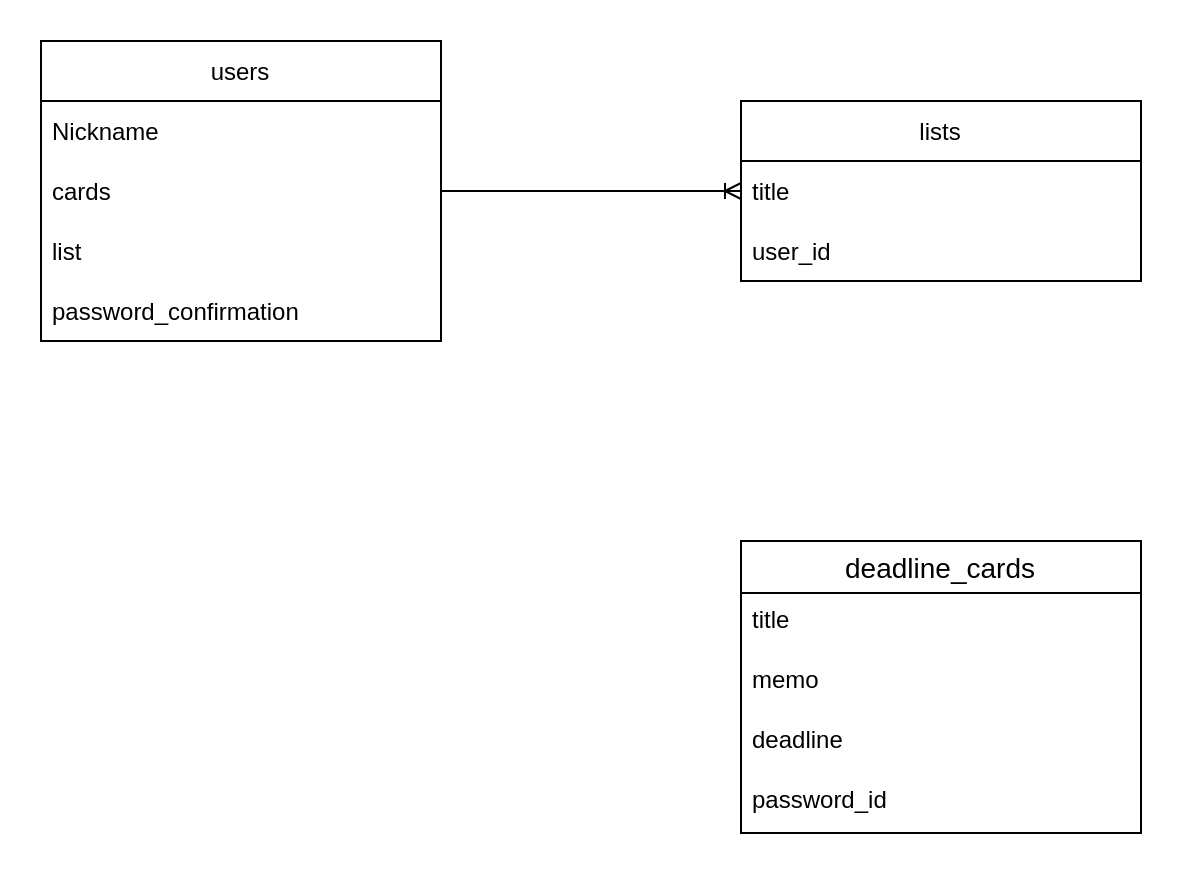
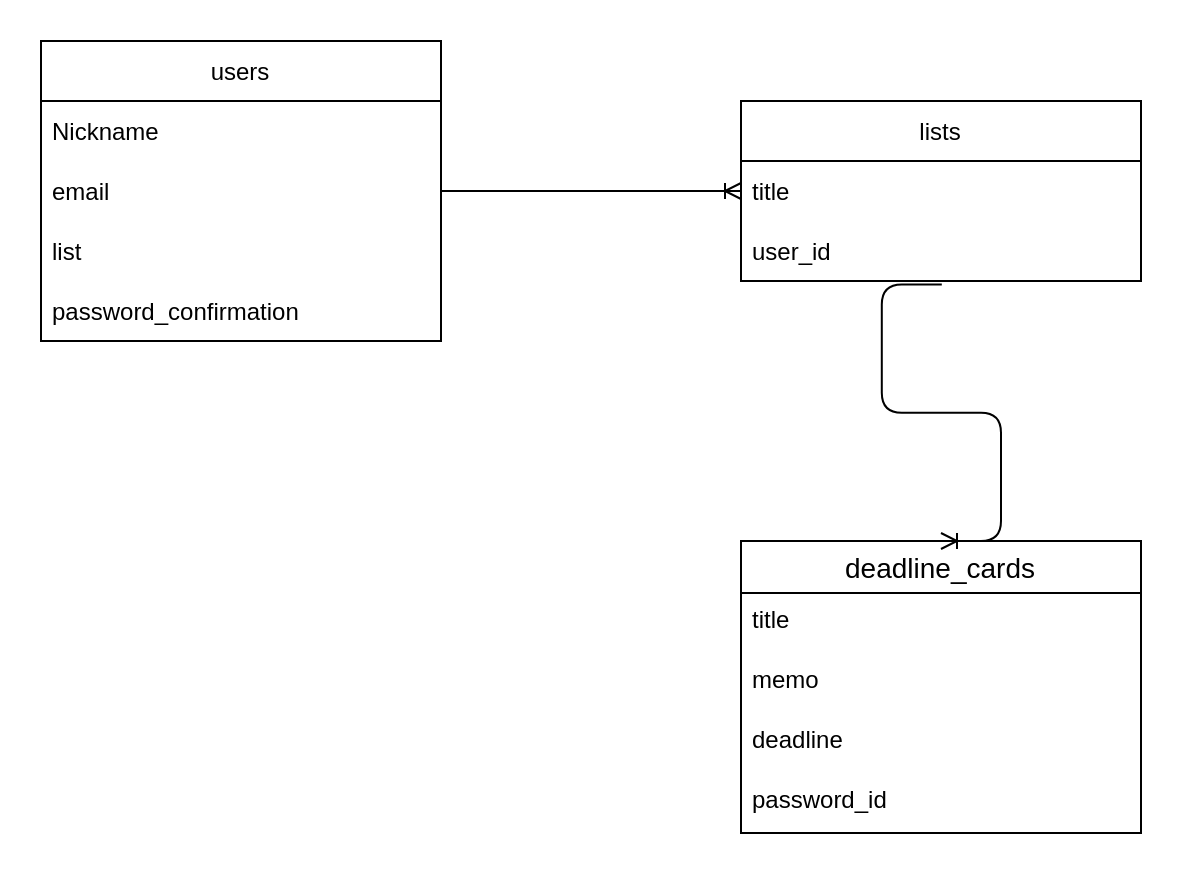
  <mxCell id="0" />
  <mxCell id="1" parent="0" />
  <mxCell id="2" value="users" style="swimlane;fontStyle=0;childLayout=stackLayout;horizontal=1;startSize=30;horizontalStack=0;resizeParent=1;resizeParentMax=0;resizeLast=0;collapsible=1;marginBottom=0;" vertex="1" parent="1"><mxGeometry x="20" y="20" width="200" height="150" as="geometry" /></mxCell>
  <mxCell id="3" value="Nickname" style="text;strokeColor=none;fillColor=none;align=left;verticalAlign=middle;spacingLeft=4;spacingRight=4;overflow=hidden;points=[[0,0.5],[1,0.5]];portConstraint=eastwest;rotatable=0;" vertex="1" parent="2"><mxGeometry y="30" width="200" height="30" as="geometry" /></mxCell>
- <mxCell id="4" value="cards" style="text;strokeColor=none;fillColor=none;align=left;verticalAlign=middle;spacingLeft=4;spacingRight=4;overflow=hidden;points=[[0,0.5],[1,0.5]];portConstraint=eastwest;rotatable=0;" vertex="1" parent="2"><mxGeometry y="60" width="200" height="30" as="geometry" /></mxCell>
+ <mxCell id="4" value="email" style="text;strokeColor=none;fillColor=none;align=left;verticalAlign=middle;spacingLeft=4;spacingRight=4;overflow=hidden;points=[[0,0.5],[1,0.5]];portConstraint=eastwest;rotatable=0;" vertex="1" parent="2"><mxGeometry y="60" width="200" height="30" as="geometry" /></mxCell>
  <mxCell id="5" value="list" style="text;strokeColor=none;fillColor=none;align=left;verticalAlign=middle;spacingLeft=4;spacingRight=4;overflow=hidden;points=[[0,0.5],[1,0.5]];portConstraint=eastwest;rotatable=0;" vertex="1" parent="2"><mxGeometry y="90" width="200" height="30" as="geometry" /></mxCell>
  <mxCell id="6" value="password_confirmation" style="text;strokeColor=none;fillColor=none;align=left;verticalAlign=middle;spacingLeft=4;spacingRight=4;overflow=hidden;points=[[0,0.5],[1,0.5]];portConstraint=eastwest;rotatable=0;" vertex="1" parent="2"><mxGeometry y="120" width="200" height="30" as="geometry" /></mxCell>
  <mxCell id="7" value="lists" style="swimlane;fontStyle=0;childLayout=stackLayout;horizontal=1;startSize=30;horizontalStack=0;resizeParent=1;resizeParentMax=0;resizeLast=0;collapsible=1;marginBottom=0;" vertex="1" parent="1"><mxGeometry x="370" y="50" width="200" height="90" as="geometry" /></mxCell>
  <mxCell id="8" value="title" style="text;strokeColor=none;fillColor=none;align=left;verticalAlign=middle;spacingLeft=4;spacingRight=4;overflow=hidden;points=[[0,0.5],[1,0.5]];portConstraint=eastwest;rotatable=0;" vertex="1" parent="7"><mxGeometry y="30" width="200" height="30" as="geometry" /></mxCell>
  <mxCell id="9" value="user_id" style="text;strokeColor=none;fillColor=none;align=left;verticalAlign=middle;spacingLeft=4;spacingRight=4;overflow=hidden;points=[[0,0.5],[1,0.5]];portConstraint=eastwest;rotatable=0;" vertex="1" parent="7"><mxGeometry y="60" width="200" height="30" as="geometry" /></mxCell>
  <mxCell id="10" value="deadline_cards" style="swimlane;fontStyle=0;childLayout=stackLayout;horizontal=1;startSize=26;horizontalStack=0;resizeParent=1;resizeParentMax=0;resizeLast=0;collapsible=1;marginBottom=0;align=center;fontSize=14;" vertex="1" parent="1"><mxGeometry x="370" y="270" width="200" height="146" as="geometry" /></mxCell>
  <mxCell id="11" value="title" style="text;strokeColor=none;fillColor=none;spacingLeft=4;spacingRight=4;overflow=hidden;rotatable=0;points=[[0,0.5],[1,0.5]];portConstraint=eastwest;fontSize=12;" vertex="1" parent="10"><mxGeometry y="26" width="200" height="30" as="geometry" /></mxCell>
  <mxCell id="12" value="memo" style="text;strokeColor=none;fillColor=none;spacingLeft=4;spacingRight=4;overflow=hidden;rotatable=0;points=[[0,0.5],[1,0.5]];portConstraint=eastwest;fontSize=12;" vertex="1" parent="10"><mxGeometry y="56" width="200" height="30" as="geometry" /></mxCell>
  <mxCell id="13" value="deadline" style="text;strokeColor=none;fillColor=none;spacingLeft=4;spacingRight=4;overflow=hidden;rotatable=0;points=[[0,0.5],[1,0.5]];portConstraint=eastwest;fontSize=12;" vertex="1" parent="10"><mxGeometry y="86" width="200" height="30" as="geometry" /></mxCell>
  <mxCell id="14" value="password_id" style="text;strokeColor=none;fillColor=none;spacingLeft=4;spacingRight=4;overflow=hidden;rotatable=0;points=[[0,0.5],[1,0.5]];portConstraint=eastwest;fontSize=12;" vertex="1" parent="10"><mxGeometry y="116" width="200" height="30" as="geometry" /></mxCell>
  <mxCell id="15" value="" style="edgeStyle=entityRelationEdgeStyle;fontSize=12;html=1;endArrow=ERoneToMany;exitX=1;exitY=0.5;exitDx=0;exitDy=0;entryX=0;entryY=0.5;entryDx=0;entryDy=0;" edge="1" parent="1" source="4" target="8"><mxGeometry width="100" height="100" relative="1" as="geometry"><mxPoint x="450" y="320" as="sourcePoint" /><mxPoint x="550" y="220" as="targetPoint" /></mxGeometry></mxCell>
+ <mxCell id="16" value="" style="edgeStyle=entityRelationEdgeStyle;fontSize=12;html=1;endArrow=ERoneToMany;exitX=0.502;exitY=1.06;exitDx=0;exitDy=0;entryX=0.5;entryY=0;entryDx=0;entryDy=0;exitPerimeter=0;" edge="1" parent="1" source="9" target="10"><mxGeometry width="100" height="100" relative="1" as="geometry"><mxPoint x="230" y="105" as="sourcePoint" /><mxPoint x="380" y="105" as="targetPoint" /></mxGeometry></mxCell>
